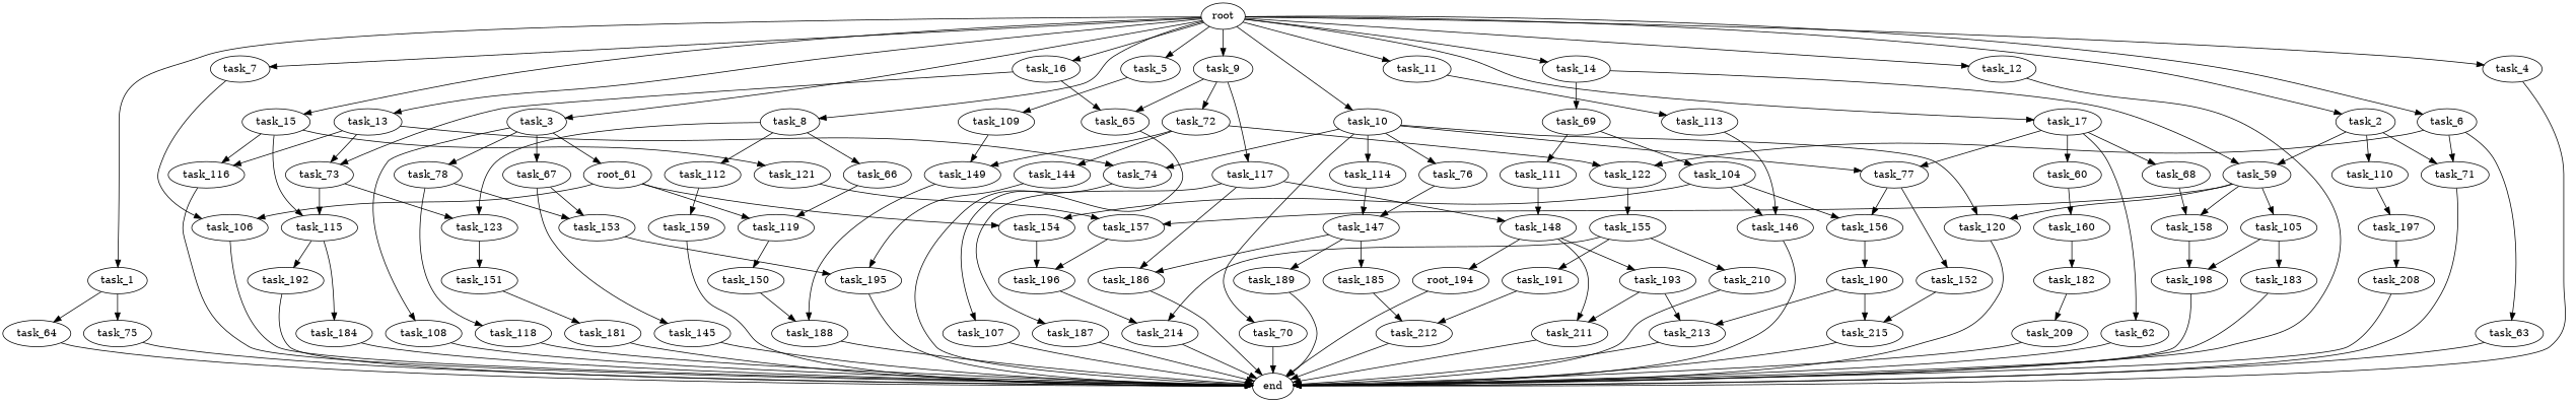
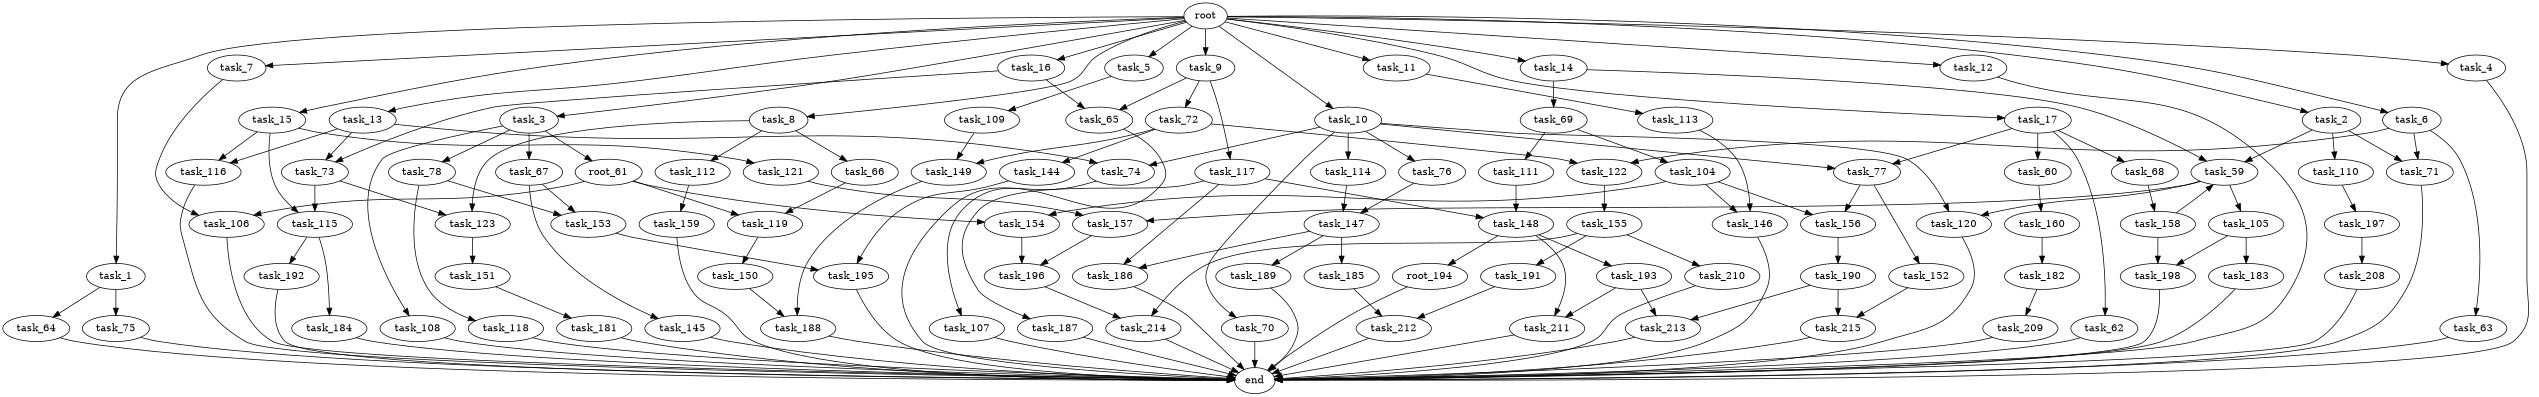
  digraph {
    task_214
    end
    task_144
    task_195
    task_156
    task_190
    task_213
    task_215
    task_108
    task_191
    task_212
    task_15
    task_121
    task_115
    task_116
    task_157
    task_184
    task_192
    task_3
    n20 [label=root_61]
    task_67
    task_78
    task_154
    task_106
    task_119
    task_145
    task_153
    task_118
    task_105
    task_183
    task_198
    task_196
    task_73
    task_123
    task_151
    task_209
    task_210
    task_16
    task_65
    task_107
    task_110
    task_197
    task_208
    task_68
    task_158
    task_150
    task_74
    task_1
    task_64
    task_75
    task_185
    task_72
    task_122
    task_149
    task_155
    task_188
    task_11
    task_113
    task_146
    task_62
    task_2
    task_59
    task_71
    task_120
    task_10
    task_114
    task_77
    task_76
    task_70
    task_147
    task_152
    task_66
    task_187
    task_109
    task_211
    task_17
    task_60
    task_160
    task_186
    task_189
    task_12
    n82 [label=root_194]
    task_104
    task_9
    task_117
    task_148
    task_193
    task_159
    task_182
    task_69
    task_111
    task_13
    task_181
    task_5
    task_8
    task_112
    task_14
    task_4
    root
    task_6
    task_7
    task_63
    task_214 -> end
    task_144 -> task_195
    task_195 -> end
    task_156 -> task_190
    task_190 -> task_213
    task_190 -> task_215
    task_213 -> end
    task_215 -> end
    task_108 -> end
    task_191 -> task_212
    task_212 -> end
    task_15 -> task_121
    task_15 -> task_115
    task_15 -> task_116
    task_121 -> task_157
    task_115 -> task_184
    task_115 -> task_192
    task_116 -> end
    task_157 -> task_196
    task_184 -> end
    task_192 -> end
    task_3 -> task_108
    task_3 -> n20
    task_3 -> task_67
    task_3 -> task_78
    n20 -> task_154
    n20 -> task_106
    n20 -> task_119
    task_67 -> task_145
    task_67 -> task_153
    task_78 -> task_153
    task_78 -> task_118
    task_154 -> task_196
    task_106 -> end
    task_119 -> task_150
    task_145 -> end
    task_153 -> task_195
    task_118 -> end
    task_105 -> task_183
    task_105 -> task_198
    task_183 -> end
    task_198 -> end
    task_196 -> task_214
    task_73 -> task_115
    task_73 -> task_123
    task_123 -> task_151
    task_151 -> task_181
    task_209 -> end
    task_210 -> end
    task_16 -> task_73
    task_16 -> task_65
    task_65 -> task_107
    task_107 -> end
    task_110 -> task_197
    task_197 -> task_208
    task_208 -> end
    task_68 -> task_158
    task_158 -> task_198
    task_150 -> task_188
    task_74 -> end
    task_1 -> task_64
    task_1 -> task_75
    task_64 -> end
    task_75 -> end
    task_185 -> task_212
    task_72 -> task_144
    task_72 -> task_122
    task_72 -> task_149
    task_122 -> task_155
    task_149 -> task_188
    task_155 -> task_214
    task_155 -> task_191
    task_155 -> task_210
    task_188 -> end
    task_11 -> task_113
    task_113 -> task_146
    task_146 -> end
    task_62 -> end
    task_2 -> task_110
    task_2 -> task_59
    task_2 -> task_71
    task_59 -> task_157
    task_59 -> task_105
-   task_59 -> task_158
+   task_158 -> task_59
    task_59 -> task_120
    task_71 -> end
    task_120 -> end
    task_10 -> task_74
    task_10 -> task_120
    task_10 -> task_114
    task_10 -> task_77
    task_10 -> task_76
    task_10 -> task_70
    task_114 -> task_147
    task_77 -> task_156
    task_77 -> task_152
    task_76 -> task_147
    task_70 -> end
    task_147 -> task_185
    task_147 -> task_186
    task_147 -> task_189
    task_152 -> task_215
    task_66 -> task_119
    task_187 -> end
    task_109 -> task_149
    task_211 -> end
    task_17 -> task_68
    task_17 -> task_62
    task_17 -> task_77
    task_17 -> task_60
    task_60 -> task_160
    task_160 -> task_182
    task_186 -> end
    task_189 -> end
    task_12 -> end
    n82 -> end
    task_104 -> task_156
    task_104 -> task_154
    task_104 -> task_146
    task_9 -> task_65
    task_9 -> task_72
    task_9 -> task_117
    task_117 -> task_187
    task_117 -> task_186
    task_117 -> task_148
    task_148 -> task_211
    task_148 -> n82
    task_148 -> task_193
    task_193 -> task_213
    task_193 -> task_211
    task_159 -> end
    task_182 -> task_209
    task_69 -> task_104
    task_69 -> task_111
    task_111 -> task_148
    task_13 -> task_116
    task_13 -> task_73
    task_13 -> task_74
    task_181 -> end
    task_5 -> task_109
    task_8 -> task_123
    task_8 -> task_66
    task_8 -> task_112
    task_112 -> task_159
    task_14 -> task_59
    task_14 -> task_69
    task_4 -> end
    root -> task_15
    root -> task_3
    root -> task_16
    root -> task_1
    root -> task_11
    root -> task_2
    root -> task_10
    root -> task_17
    root -> task_12
    root -> task_9
    root -> task_13
    root -> task_5
    root -> task_8
    root -> task_14
    root -> task_4
    root -> task_6
    root -> task_7
    task_6 -> task_122
    task_6 -> task_71
    task_6 -> task_63
    task_7 -> task_106
    task_63 -> end
  }
